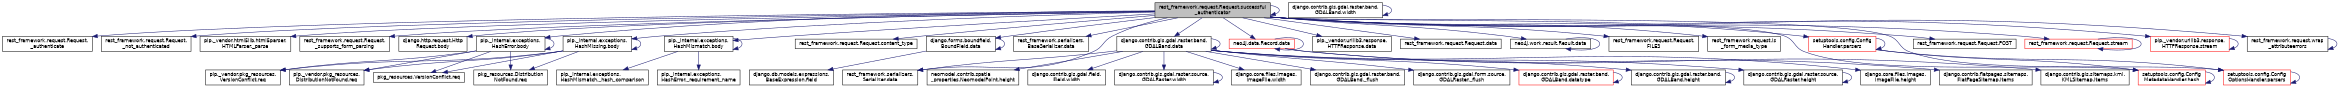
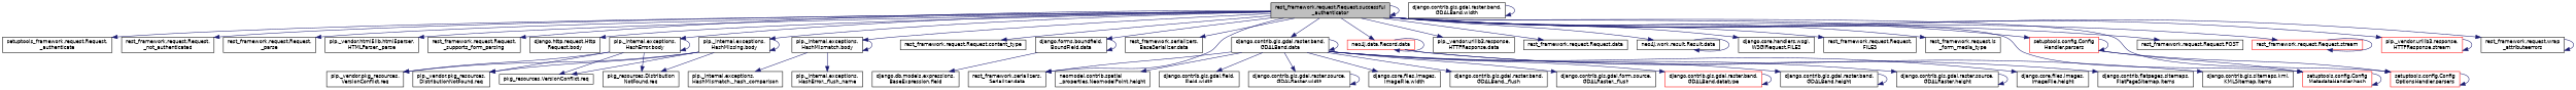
  digraph {
    rankdir=TB
    node [color=black fillcolor=white fontname=Helvetica fontsize=10 shape=record style=filled]
    edge [color=midnightblue fontname=Helvetica fontsize=10 labelfontname=Helvetica labelfontsize=10 style=solid]
    n1 [fillcolor=grey75 fontcolor=black height=0.2 label="rest_framework.request.Request.successful\l_authenticator" width=0.4]
-   n2 [height=0.2 label="rest_framework.request.Request.\l_authenticate" width=0.4]
+   n2 [height=0.2 label="setuptools_framework.request.Request.\l_authenticate" width=0.4]
    n3 [height=0.2 label="rest_framework.request.Request.\l_not_authenticated" width=0.4]
+   n4 [height=0.2 label="rest_framework.request.Request.\l_parse" width=0.4]
    n5 [height=0.2 label="pip._vendor.html5lib.html5parser.\lHTMLParser._parse" width=0.4]
    n6 [height=0.2 label="rest_framework.request.Request.\l_supports_form_parsing" width=0.4]
    n7 [height=0.2 label="django.http.request.Http\lRequest.body" width=0.4]
    n8 [height=0.2 label="pip._internal.exceptions.\lHashError.body" width=0.4]
    n9 [height=0.2 label="pip._internal.exceptions.\lHashMissing.body" width=0.4]
    n10 [height=0.2 label="pip._internal.exceptions.\lHashMismatch.body" width=0.4]
    n11 [height=0.2 label="rest_framework.request.Request.content_type" width=0.4]
    n12 [height=0.2 label="django.forms.boundfield.\lBoundField.data" width=0.4]
    n13 [height=0.2 label="rest_framework.serializers.\lBaseSerializer.data" width=0.4]
    n14 [height=0.2 label="django.contrib.gis.gdal.raster.band.\lGDALBand.data" width=0.4]
    n15 [color=red height=0.2 label="neo4j.data.Record.data" width=0.4]
    n16 [height=0.2 label="pip._vendor.urllib3.response.\lHTTPResponse.data" width=0.4]
    n17 [height=0.2 label="rest_framework.request.Request.data" width=0.4]
    n18 [height=0.2 label="rest_framework.serializers.\lSerializer.data" width=0.4]
    n19 [height=0.2 label="neo4j.work.result.Result.data" width=0.4]
+   n20 [height=0.2 label="django.core.handlers.wsgi.\lWSGIRequest.FILES" width=0.4]
    n21 [height=0.2 label="rest_framework.request.Request.\lFILES" width=0.4]
    n22 [height=0.2 label="rest_framework.request.is\l_form_media_type" width=0.4]
    n23 [color=red height=0.2 label="setuptools.config.Config\lHandler.parsers" width=0.4]
    n24 [color=red height=0.2 label="setuptools.config.Config\lMetadataHandler.hash" width=0.4]
    n25 [color=red height=0.2 label="setuptools.config.Config\lOptionsHandler.parsers" width=0.4]
    n26 [height=0.2 label="rest_framework.request.Request.POST" width=0.4]
    n27 [color=red height=0.2 label="rest_framework.request.Request.stream" width=0.4]
    n28 [color=red height=0.2 label="pip._vendor.urllib3.response.\lHTTPResponse.stream" width=0.4]
    n29 [height=0.2 label="rest_framework.request.wrap\l_attributeerrors" width=0.4]
    n30 [height=0.2 label="pip._vendor.pkg_resources.\lVersionConflict.req" width=0.4]
    n31 [height=0.2 label="pip._vendor.pkg_resources.\lDistributionNotFound.req" width=0.4]
    n32 [height=0.2 label="pkg_resources.VersionConflict.req" width=0.4]
    n33 [height=0.2 label="pkg_resources.Distribution\lNotFound.req" width=0.4]
    n34 [height=0.2 label="pip._internal.exceptions.\lHashMismatch._hash_comparison" width=0.4]
-   n35 [height=0.2 label="pip._internal.exceptions.\lHashError._requirement_name" width=0.4]
+   n35 [height=0.2 label="pip._internal.exceptions.\lHashError._flush_name" width=0.4]
    n36 [height=0.2 label="django.db.models.expressions.\lBaseExpression.field" width=0.4]
    n37 [height=0.2 label="django.contrib.gis.gdal.raster.band.\lGDALBand._flush" width=0.4]
    n38 [height=0.2 label="django.contrib.gis.gdal.form.source.\lGDALRaster._flush" width=0.4]
    n39 [color=red height=0.2 label="django.contrib.gis.gdal.raster.band.\lGDALBand.datatype" width=0.4]
    n40 [height=0.2 label="django.contrib.gis.gdal.raster.band.\lGDALBand.height" width=0.4]
    n41 [height=0.2 label="django.contrib.gis.gdal.raster.source.\lGDALRaster.height" width=0.4]
    n42 [height=0.2 label="django.core.files.images.\lImageFile.height" width=0.4]
    n43 [height=0.2 label="neomodel.contrib.spatial\l_properties.NeomodelPoint.height" width=0.4]
    n44 [height=0.2 label="django.contrib.gis.gdal.field.\lField.width" width=0.4]
    n45 [height=0.2 label="django.contrib.gis.gdal.raster.source.\lGDALRaster.width" width=0.4]
    n46 [height=0.2 label="django.core.files.images.\lImageFile.width" width=0.4]
    n47 [height=0.2 label="django.contrib.flatpages.sitemaps.\lFlatPageSitemap.items" width=0.4]
    n48 [height=0.2 label="django.contrib.gis.sitemaps.kml.\lKMLSitemap.items" width=0.4]
    n49 [height=0.2 label="django.contrib.gis.gdal.raster.band.\lGDALBand.width" width=0.4]
    n1 -> n1
    n1 -> n2
    n1 -> n3
+   n1 -> n4
    n1 -> n5
    n1 -> n6
    n1 -> n7
    n1 -> n8
    n1 -> n9
    n1 -> n10
    n1 -> n11
    n1 -> n12
    n1 -> n13
    n1 -> n14
    n1 -> n15
    n1 -> n16
    n1 -> n17
    n1 -> n18
    n1 -> n19
+   n1 -> n20
    n1 -> n21
    n1 -> n22
    n1 -> n23
    n1 -> n24
    n1 -> n25
    n1 -> n26
    n1 -> n27
    n1 -> n28
    n1 -> n29
    n8 -> n8
    n8 -> n30
    n8 -> n31
    n8 -> n32
    n8 -> n33
    n9 -> n9
    n9 -> n30
    n9 -> n31
    n9 -> n32
    n9 -> n33
    n10 -> n10
    n10 -> n34
    n10 -> n35
    n12 -> n12
    n12 -> n36
    n14 -> n14
    n14 -> n18
    n14 -> n37
    n14 -> n38
    n14 -> n39
    n14 -> n40
    n14 -> n41
    n14 -> n42
    n14 -> n43
    n14 -> n44
    n14 -> n45
    n14 -> n46
    n15 -> n15
    n15 -> n47
    n15 -> n48
    n19 -> n19
    n23 -> n23
    n23 -> n24
    n23 -> n25
    n24 -> n24
    n25 -> n25
    n27 -> n27
    n28 -> n28
    n29 -> n29
    n39 -> n39
    n40 -> n40
    n41 -> n41
    n45 -> n45
    n49 -> n49
  }
